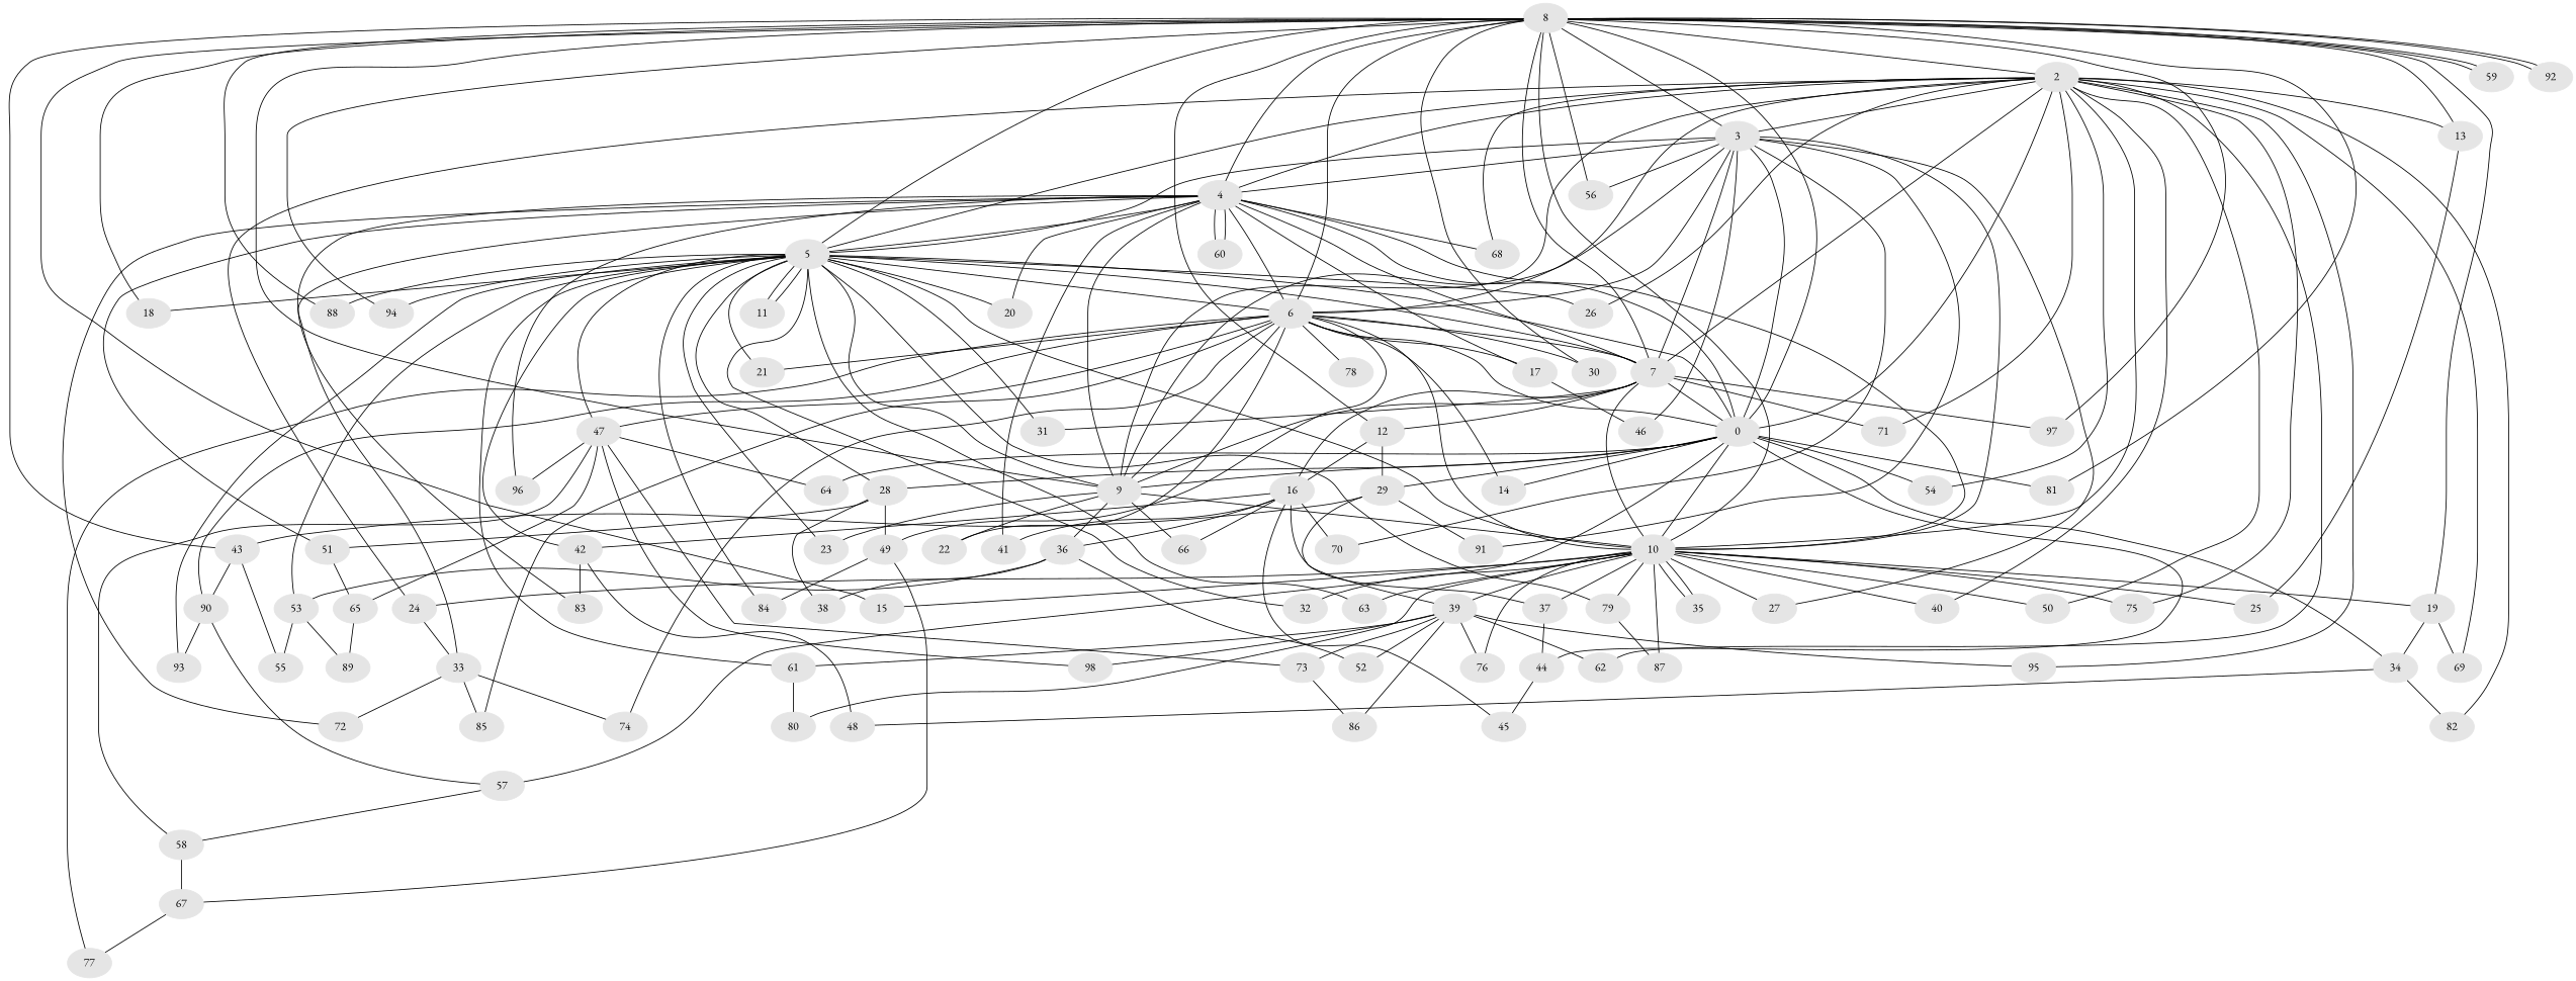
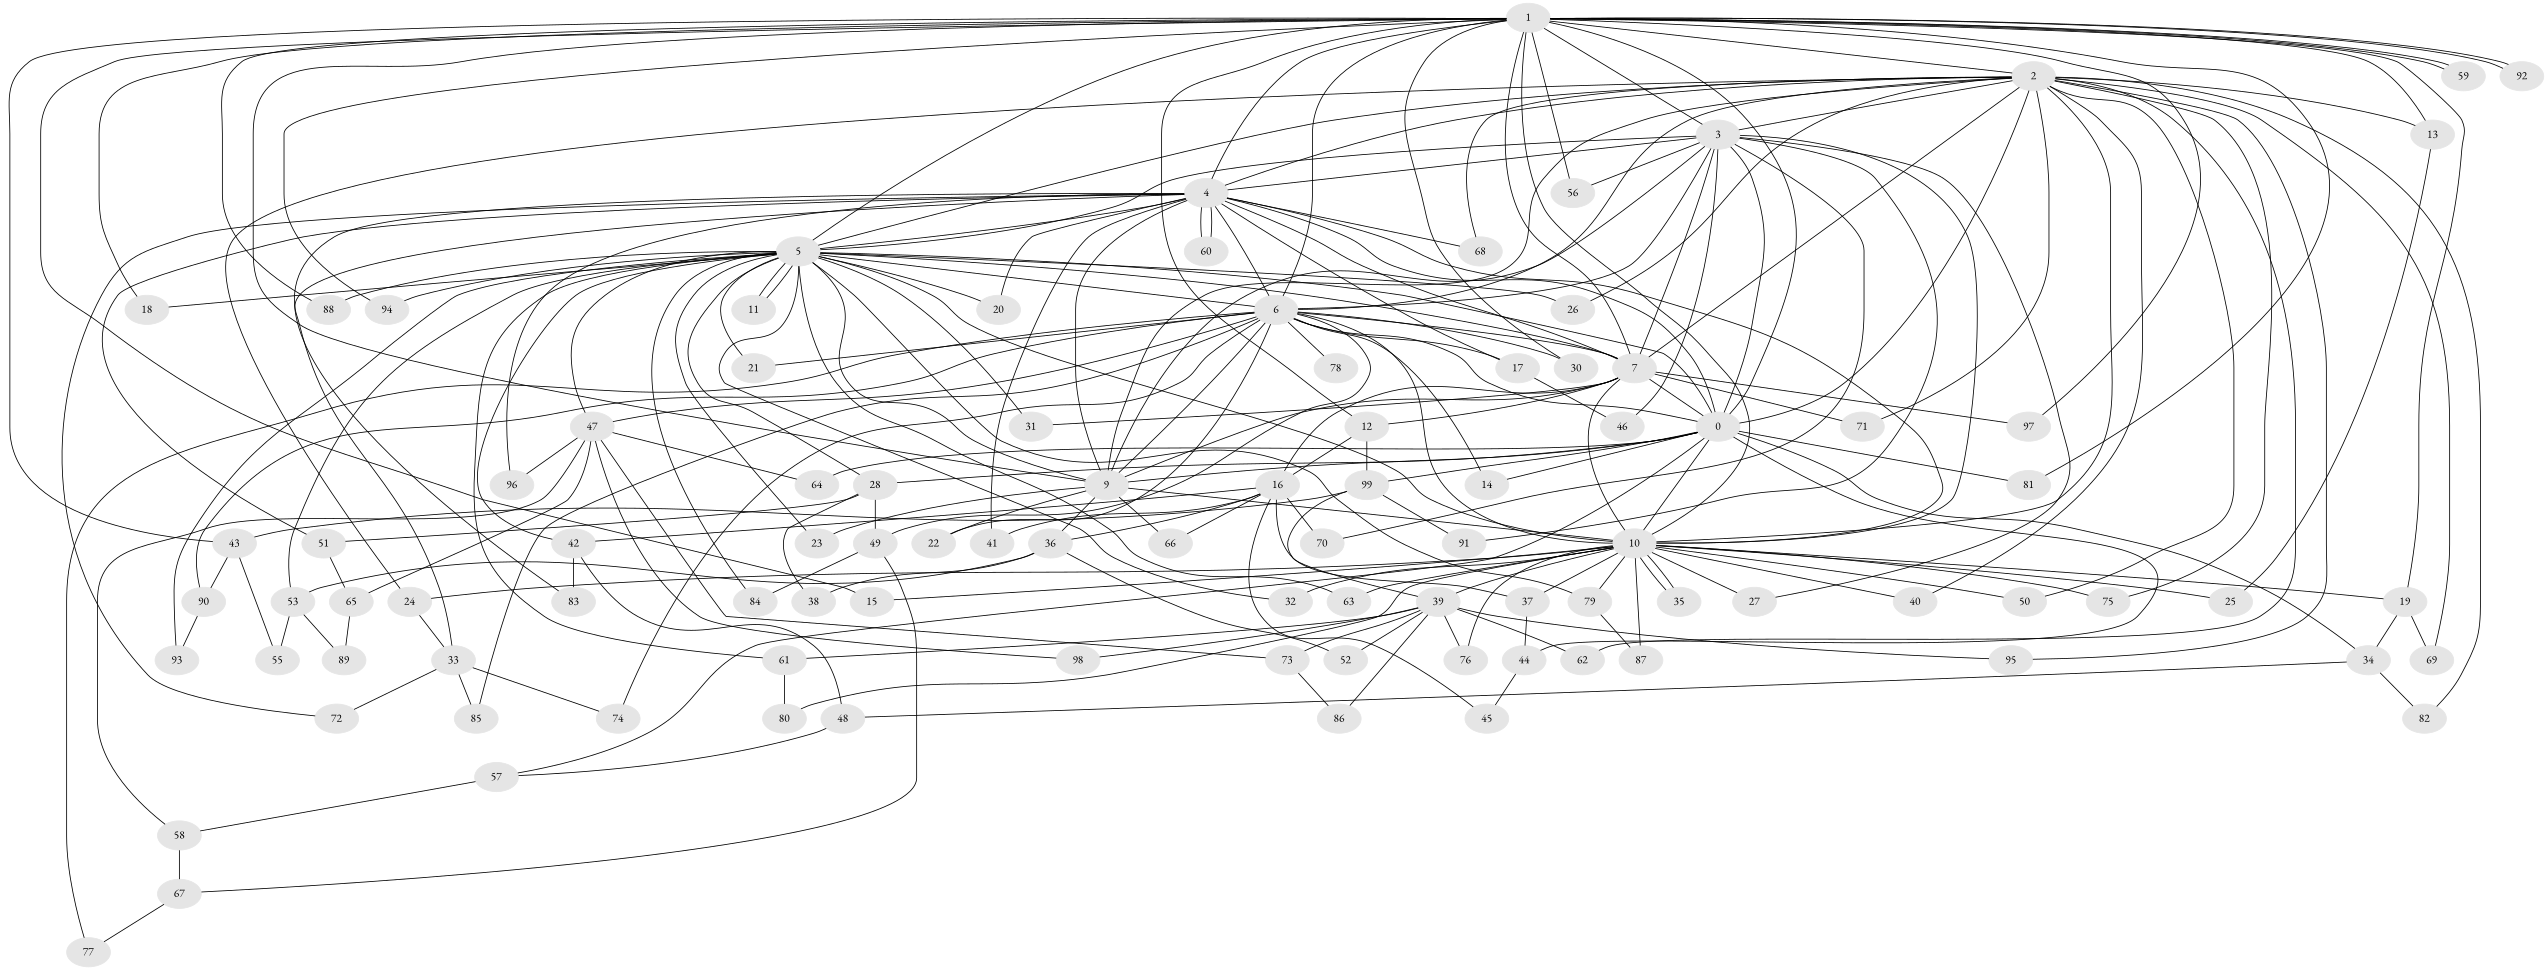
  graph {
    fontname="EB Garamond"
    node [color=gray90 fontname="EB Garamond" style=filled]
    edge [fontname="EB Garamond"]
-   1 [label=8]
+   1
    2
    3
    4
    5
    6
    7
    n8 [label=0]
    9
    10
    12
    13
    15
    18
    19
    30
    43
    56
    59
    81
    88
    92
    94
    97
    24
    26
    40
    50
-   54
    62
    68
    69
    71
    75
    82
    95
    27
    46
    70
    91
    17
    20
    33
    41
    51
    60
    72
    83
    96
    11
    21
    23
    28
    31
    32
    42
    47
    53
    61
    63
    79
    84
    93
    14
    22
    49
    74
    77
    78
    85
    90
    16
-   29
+   29 [label=99]
    34
    44
    57
    64
    36
    66
    25
    35
    37
    39
    76
    80
    87
    55
    65
    38
    48
    73
    98
    58
    89
    67
    45
    52
    86
    1 -- 2
    1 -- 3
    1 -- 4
    1 -- 5
    1 -- 6
    1 -- 7
    1 -- n8
    1 -- 9
    1 -- 10
    1 -- 12
    1 -- 13
    1 -- 15
    1 -- 18
    1 -- 19
    1 -- 30
    1 -- 43
    1 -- 56
    1 -- 59
    1 -- 59
    1 -- 81
    1 -- 88
    1 -- 92
    1 -- 92
    1 -- 94
    1 -- 97
    2 -- 3
    2 -- 4
    2 -- 5
    2 -- 6
    2 -- 7
    2 -- n8
    2 -- 9
    2 -- 10
    2 -- 13
    2 -- 24
    2 -- 26
    2 -- 40
    2 -- 50
-   2 -- 54
    2 -- 62
    2 -- 68
    2 -- 69
    2 -- 71
    2 -- 75
    2 -- 82
    2 -- 95
    3 -- 4
    3 -- 5
    3 -- 6
    3 -- 7
    3 -- n8
    3 -- 9
    3 -- 10
    3 -- 56
    3 -- 27
    3 -- 46
    3 -- 70
    3 -- 91
    4 -- 5
    4 -- 6
    4 -- 7
    4 -- n8
    4 -- 9
    4 -- 10
    4 -- 68
    4 -- 17
    4 -- 20
    4 -- 33
    4 -- 41
    4 -- 51
    4 -- 60
    4 -- 60
    4 -- 72
    4 -- 83
    4 -- 96
    5 -- 6
    5 -- 7
    5 -- n8
    5 -- 9
    5 -- 10
    5 -- 18
    5 -- 88
    5 -- 94
    5 -- 26
    5 -- 20
    5 -- 11
    5 -- 11
    5 -- 21
    5 -- 23
    5 -- 28
    5 -- 31
    5 -- 32
    5 -- 42
    5 -- 47
    5 -- 53
    5 -- 61
    5 -- 63
    5 -- 79
    5 -- 84
    5 -- 93
    6 -- 7
    6 -- n8
    6 -- 9
    6 -- 10
    6 -- 30
    6 -- 17
    6 -- 21
    6 -- 47
    6 -- 14
    6 -- 22
    6 -- 49
    6 -- 74
    6 -- 77
    6 -- 78
    6 -- 85
    6 -- 90
    7 -- n8
    7 -- 9
    7 -- 10
    7 -- 12
    7 -- 97
    7 -- 71
    7 -- 31
    7 -- 16
    n8 -- 9
    n8 -- 10
    n8 -- 81
-   n8 -- 54
    n8 -- 28
    n8 -- 14
    n8 -- 29
    n8 -- 34
    n8 -- 44
    n8 -- 57
    n8 -- 64
    9 -- 10
    9 -- 23
    9 -- 22
    9 -- 36
    9 -- 66
    10 -- 15
    10 -- 19
    10 -- 24
    10 -- 40
    10 -- 50
    10 -- 75
    10 -- 27
    10 -- 32
    10 -- 63
    10 -- 79
    10 -- 25
    10 -- 35
    10 -- 35
    10 -- 37
    10 -- 39
    10 -- 76
    10 -- 80
    10 -- 87
    12 -- 16
    12 -- 29
    13 -- 25
    19 -- 69
    19 -- 34
    43 -- 90
    43 -- 55
    24 -- 33
    17 -- 46
    33 -- 72
    33 -- 74
    33 -- 85
    51 -- 65
    28 -- 51
    28 -- 49
    28 -- 38
    42 -- 83
    42 -- 48
    47 -- 96
    47 -- 64
    47 -- 65
    47 -- 73
    47 -- 98
    47 -- 58
    53 -- 55
    53 -- 89
    61 -- 80
    79 -- 87
    49 -- 84
    49 -- 67
    90 -- 93
    16 -- 70
    16 -- 41
    16 -- 42
    16 -- 36
    16 -- 66
    16 -- 37
    16 -- 45
    29 -- 43
    29 -- 91
    29 -- 39
    34 -- 82
    34 -- 48
    44 -- 45
    57 -- 58
    36 -- 53
    36 -- 38
    36 -- 52
    37 -- 44
    39 -- 62
    39 -- 95
    39 -- 61
    39 -- 76
    39 -- 73
    39 -- 98
    39 -- 52
    39 -- 86
    65 -- 89
-   90 -- 57
+   48 -- 57
    73 -- 86
    58 -- 67
    67 -- 77
  }
